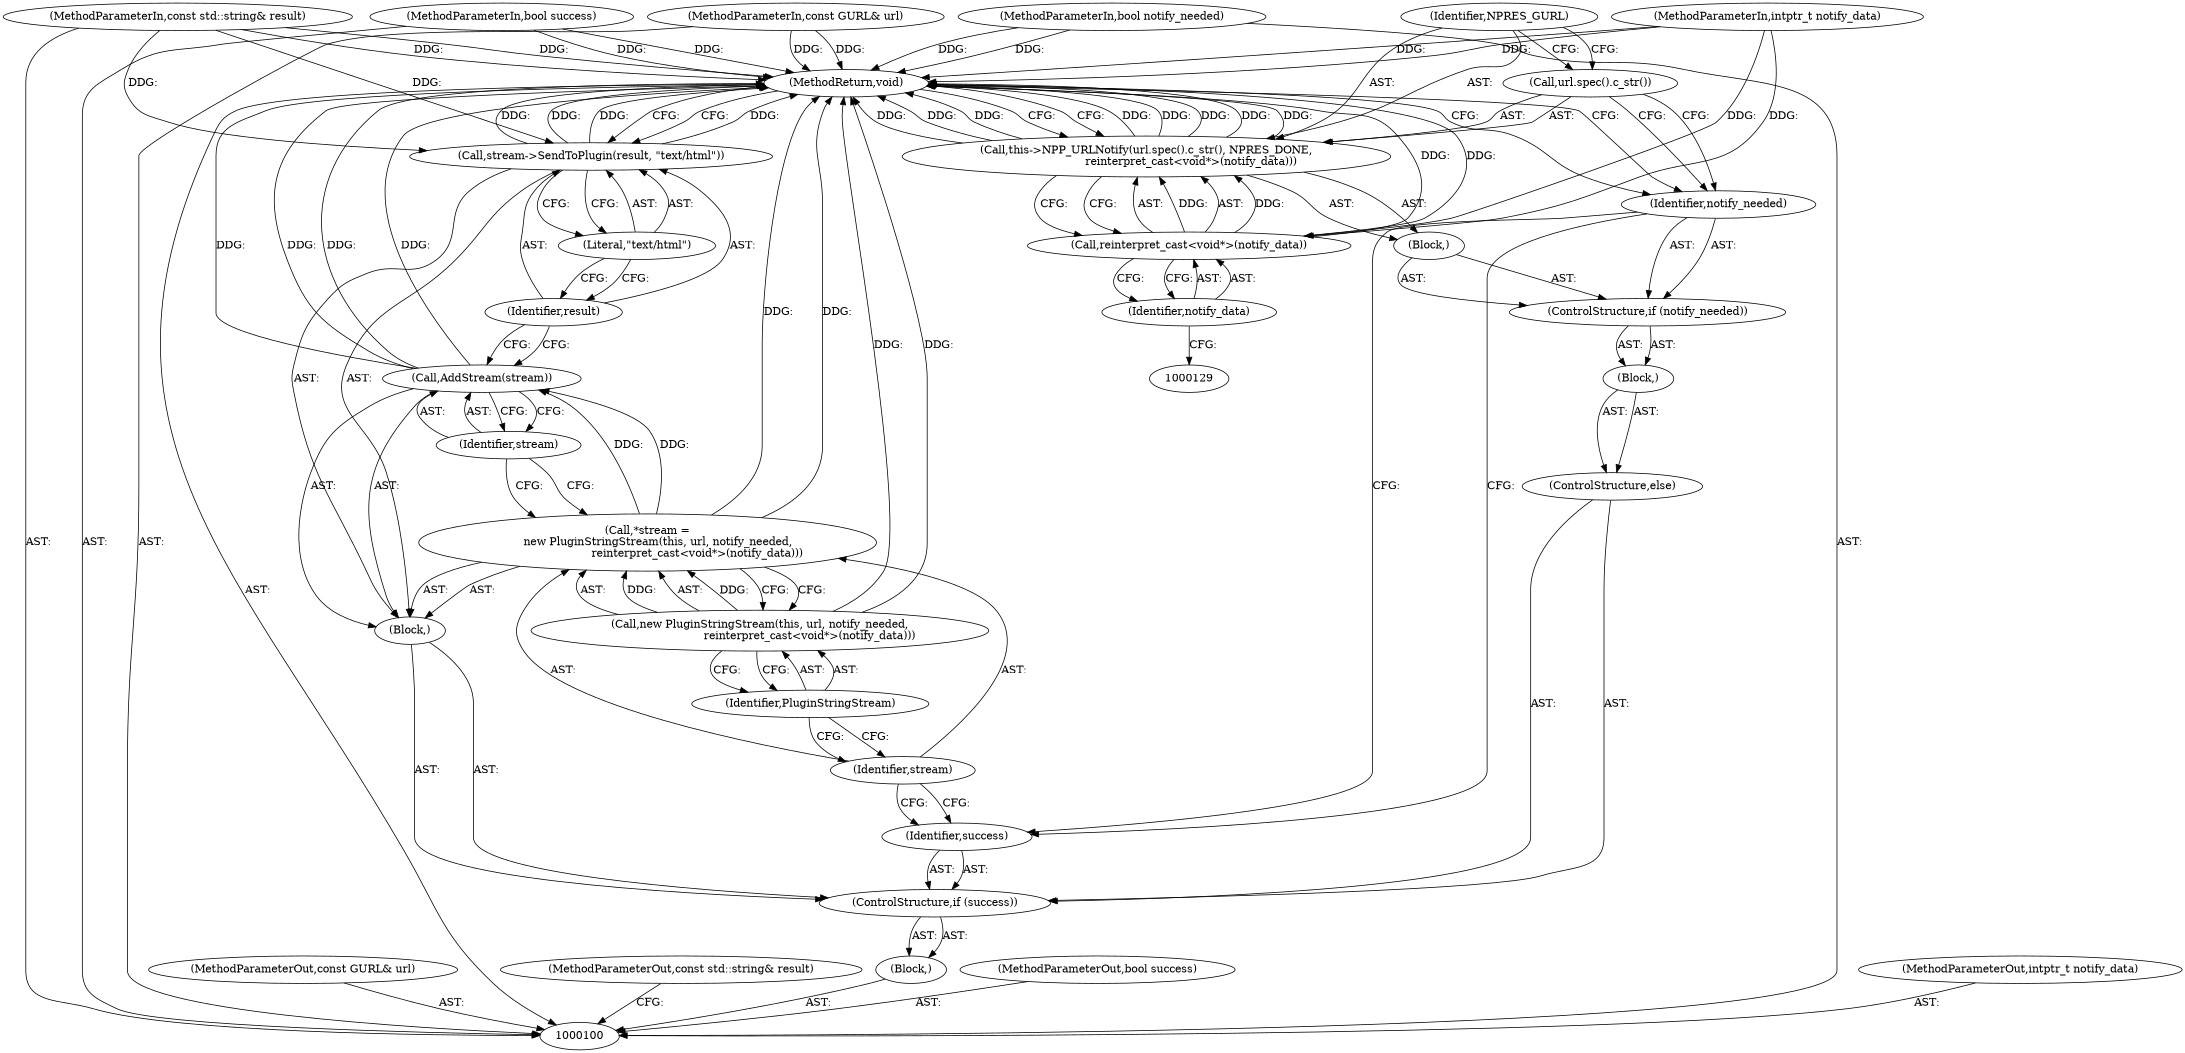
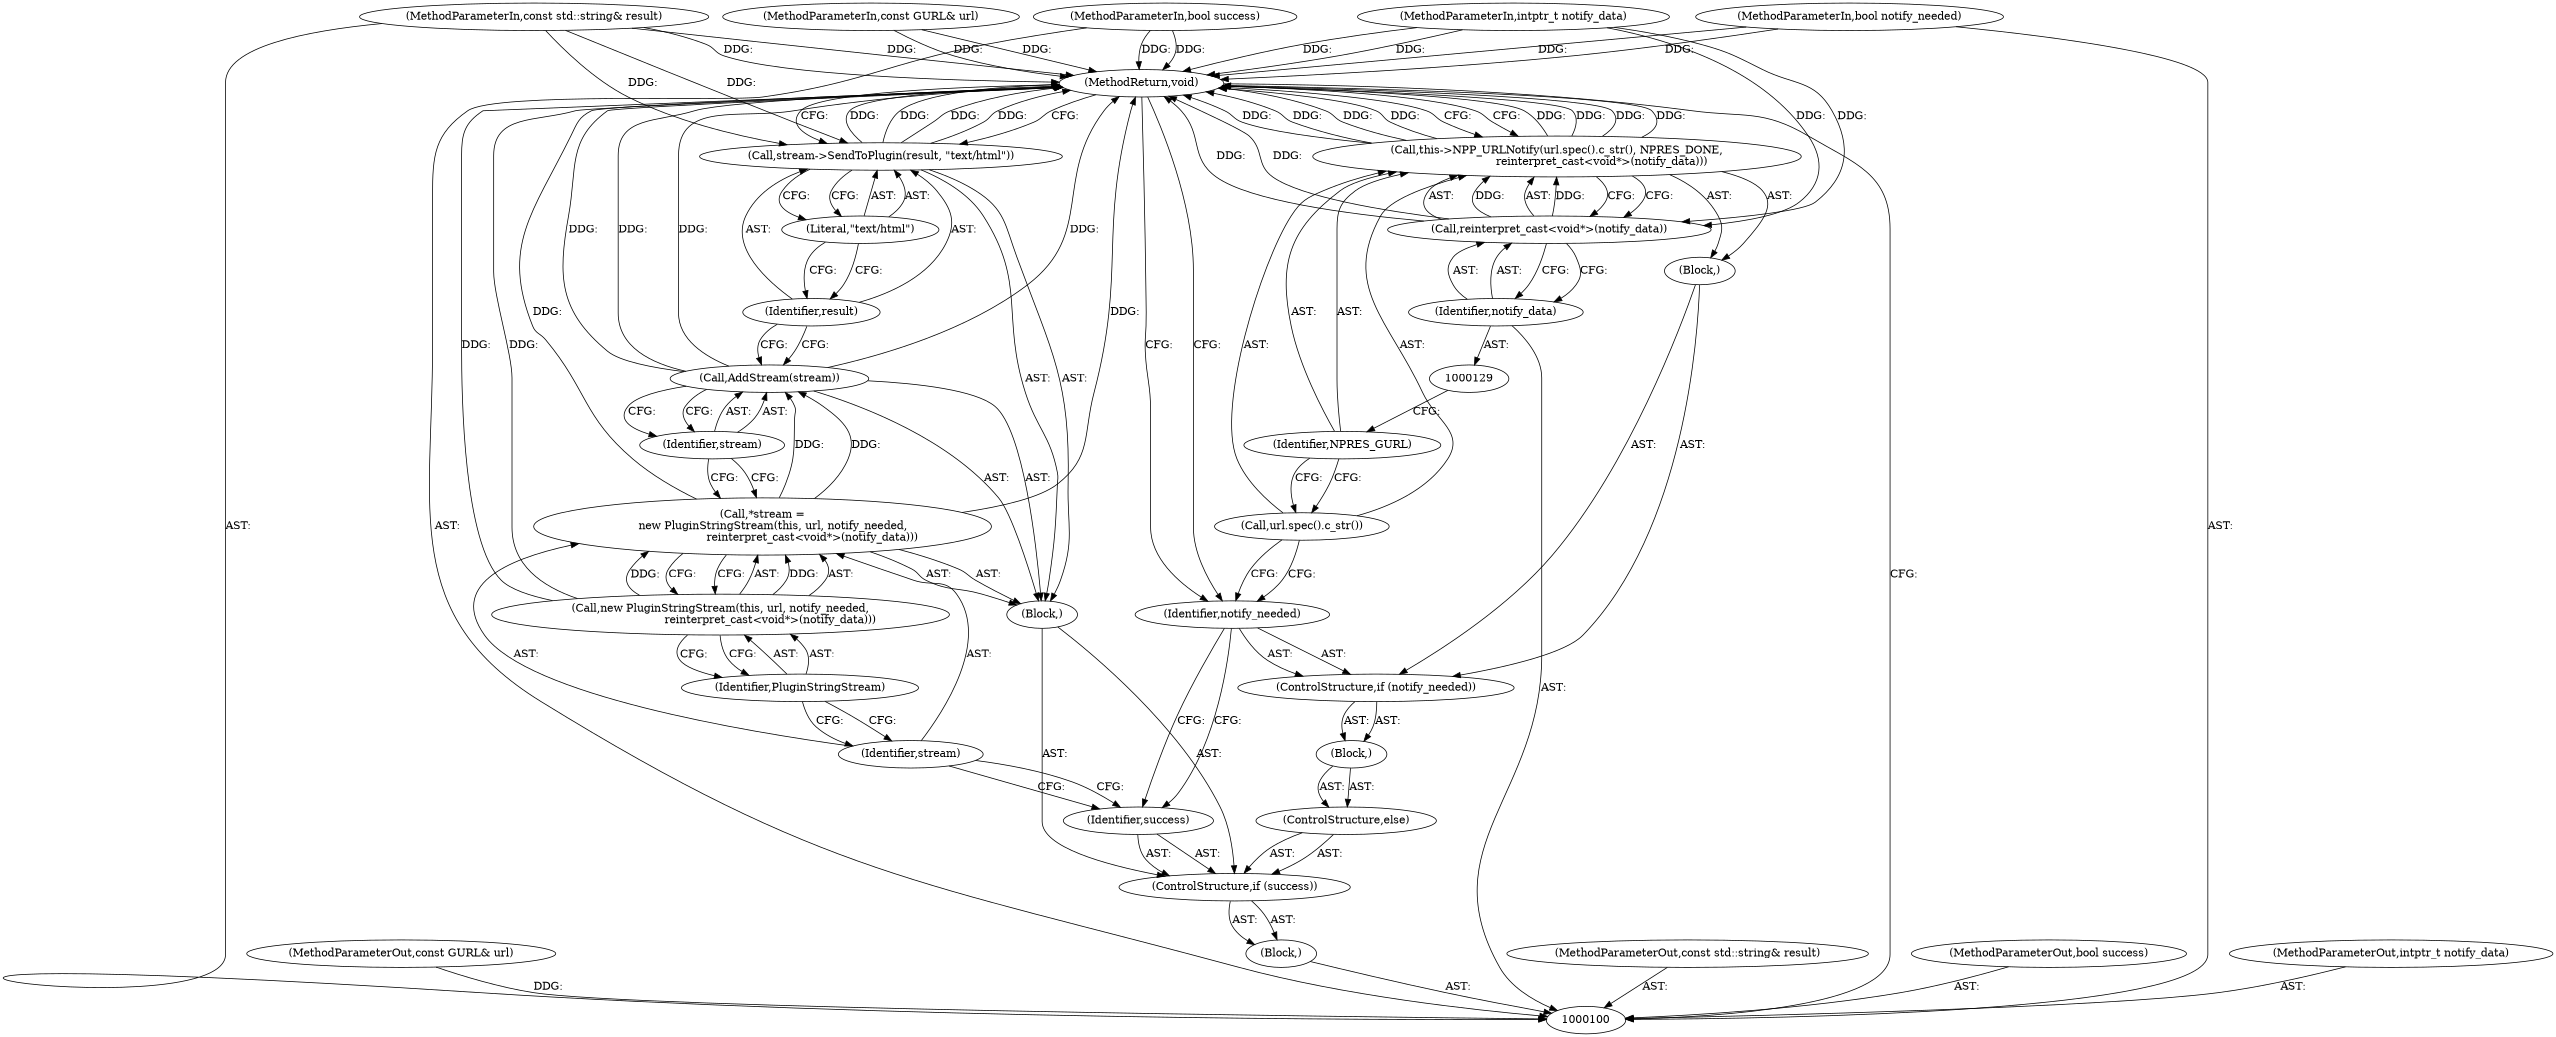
  digraph {
    n1 [label="(MethodReturn,void)"]
    n2 [label="(Call,stream->SendToPlugin(result, \"text/html\"))"]
    n3 [label="(Identifier,notify_needed)"]
    n4 [label="(Call,this->NPP_URLNotify(url.spec().c_str(), NPRES_DONE,\n                          reinterpret_cast<void*>(notify_data)))"]
    1000100
    n6 [label="(Block,)"]
    n7 [label="(Literal,\"text/html\")"]
    n8 [label="(ControlStructure,if (notify_needed))"]
    n9 [label="(Identifier,success)"]
    n10 [label="(Block,)"]
    n11 [label="(Call,reinterpret_cast<void*>(notify_data))"]
    n12 [label="(MethodParameterIn,const GURL& url)"]
    n13 [label="(MethodParameterOut,const GURL& url)"]
    n14 [label="(Identifier,stream)"]
    n15 [label="(Call,AddStream(stream))"]
    n16 [label="(Call,*stream =\n      new PluginStringStream(this, url, notify_needed,\n                             reinterpret_cast<void*>(notify_data)))"]
    n17 [label="(Call,new PluginStringStream(this, url, notify_needed,\n                             reinterpret_cast<void*>(notify_data)))"]
    n18 [label="(ControlStructure,if (success))"]
    n19 [label="(Identifier,result)"]
    n20 [label="(Block,)"]
    n21 [label="(ControlStructure,else)"]
    n22 [label="(Block,)"]
    n23 [label="(Call,url.spec().c_str())"]
    n24 [label="(Identifier,NPRES_GURL)"]
    n25 [label="(Identifier,notify_data)"]
    1000129
    n27 [label="(MethodParameterIn,const std::string& result)"]
    n28 [label="(MethodParameterOut,const std::string& result)"]
    n29 [label="(MethodParameterIn,bool success)"]
    n30 [label="(MethodParameterOut,bool success)"]
    n31 [label="(MethodParameterIn,bool notify_needed)"]
    n32 [label="(MethodParameterIn,intptr_t notify_data)"]
    n33 [label="(MethodParameterOut,intptr_t notify_data)"]
    n34 [label="(Identifier,PluginStringStream)"]
    n35 [label="(Identifier,stream)"]
    n1 -> n2 [label="CFG: "]
    n1 -> n2 [label="CFG: "]
    n1 -> n3 [label="CFG: "]
    n1 -> n3 [label="CFG: "]
    n1 -> n4 [label="CFG: "]
    n1 -> n4 [label="CFG: "]
-   n1 -> 1000100 [label="AST: "]
+   n1 -> 1000100 [label="CFG: "]
    n2 -> n1 [label="DDG: "]
    n2 -> n1 [label="DDG: "]
    n2 -> n1 [label="DDG: "]
    n2 -> n1 [label="DDG: "]
    n2 -> n6 [label="AST: "]
    n2 -> n6 [label="AST: "]
    n2 -> n7 [label="CFG: "]
    n2 -> n7 [label="CFG: "]
    n3 -> n8 [label="AST: "]
    n3 -> n8 [label="AST: "]
    n3 -> n9 [label="CFG: "]
    n3 -> n9 [label="CFG: "]
    n4 -> n1 [label="DDG: "]
    n4 -> n1 [label="DDG: "]
    n4 -> n1 [label="DDG: "]
    n4 -> n1 [label="DDG: "]
    n4 -> n1 [label="DDG: "]
    n4 -> n1 [label="DDG: "]
    n4 -> n1 [label="DDG: "]
    n4 -> n1 [label="DDG: "]
    n4 -> n10 [label="AST: "]
    n4 -> n10 [label="AST: "]
    n4 -> n11 [label="CFG: "]
    n4 -> n11 [label="CFG: "]
    n6 -> n18 [label="AST: "]
    n6 -> n18 [label="AST: "]
    n7 -> n2 [label="AST: "]
    n7 -> n2 [label="AST: "]
    n7 -> n19 [label="CFG: "]
    n7 -> n19 [label="CFG: "]
    n8 -> n20 [label="AST: "]
    n8 -> n20 [label="AST: "]
    n9 -> n18 [label="AST: "]
    n9 -> n18 [label="AST: "]
    n10 -> n8 [label="AST: "]
    n10 -> n8 [label="AST: "]
    n11 -> n1 [label="DDG: "]
    n11 -> n1 [label="DDG: "]
    n11 -> n4 [label="AST: "]
    n11 -> n4 [label="DDG: "]
    n11 -> n4 [label="AST: "]
    n11 -> n4 [label="DDG: "]
    n11 -> n25 [label="CFG: "]
    n11 -> n25 [label="CFG: "]
    n12 -> n1 [label="DDG: "]
    n12 -> n1 [label="DDG: "]
-   n12 -> 1000100 [label="AST: "]
-   n13 -> 1000100 [label="AST: "]
+   n25 -> 1000100 [label="AST: "]
+   n13 -> 1000100 [label="DDG: "]
    n14 -> n15 [label="AST: "]
    n14 -> n15 [label="AST: "]
    n14 -> n16 [label="CFG: "]
    n14 -> n16 [label="CFG: "]
    n15 -> n1 [label="DDG: "]
    n15 -> n1 [label="DDG: "]
    n15 -> n1 [label="DDG: "]
    n15 -> n1 [label="DDG: "]
    n15 -> n6 [label="AST: "]
    n15 -> n6 [label="AST: "]
    n15 -> n14 [label="CFG: "]
    n15 -> n14 [label="CFG: "]
    n16 -> n1 [label="DDG: "]
    n16 -> n1 [label="DDG: "]
    n16 -> n6 [label="AST: "]
    n16 -> n6 [label="AST: "]
    n16 -> n15 [label="DDG: "]
    n16 -> n15 [label="DDG: "]
    n16 -> n17 [label="CFG: "]
    n16 -> n17 [label="CFG: "]
    n17 -> n1 [label="DDG: "]
    n17 -> n1 [label="DDG: "]
    n17 -> n16 [label="AST: "]
    n17 -> n16 [label="DDG: "]
    n17 -> n16 [label="AST: "]
    n17 -> n16 [label="DDG: "]
    n17 -> n34 [label="CFG: "]
    n17 -> n34 [label="CFG: "]
    n18 -> n22 [label="AST: "]
    n18 -> n22 [label="AST: "]
    n19 -> n2 [label="AST: "]
    n19 -> n2 [label="AST: "]
    n19 -> n15 [label="CFG: "]
    n19 -> n15 [label="CFG: "]
    n20 -> n21 [label="AST: "]
    n20 -> n21 [label="AST: "]
    n21 -> n18 [label="AST: "]
    n21 -> n18 [label="AST: "]
    n22 -> 1000100 [label="AST: "]
    n23 -> n3 [label="CFG: "]
    n23 -> n3 [label="CFG: "]
    n23 -> n4 [label="AST: "]
    n23 -> n4 [label="AST: "]
    n24 -> n4 [label="AST: "]
    n24 -> n4 [label="AST: "]
    n24 -> n23 [label="CFG: "]
    n24 -> n23 [label="CFG: "]
    n25 -> n11 [label="AST: "]
    n25 -> n11 [label="AST: "]
-   n25 -> 1000129 [label="CFG: "]
+   n25 -> 1000129 [label="AST: "]
+   1000129 -> n24 [label="CFG: "]
    n27 -> n1 [label="DDG: "]
    n27 -> n1 [label="DDG: "]
    n27 -> n2 [label="DDG: "]
    n27 -> n2 [label="DDG: "]
    n27 -> 1000100 [label="AST: "]
-   n28 -> 1000100 [label="CFG: "]
+   n28 -> 1000100 [label="AST: "]
    n29 -> n1 [label="DDG: "]
    n29 -> n1 [label="DDG: "]
    n29 -> 1000100 [label="AST: "]
    n30 -> 1000100 [label="AST: "]
    n31 -> n1 [label="DDG: "]
    n31 -> n1 [label="DDG: "]
    n31 -> 1000100 [label="AST: "]
    n32 -> n1 [label="DDG: "]
    n32 -> n1 [label="DDG: "]
    n32 -> n11 [label="DDG: "]
    n32 -> n11 [label="DDG: "]
    n33 -> 1000100 [label="AST: "]
    n34 -> n17 [label="AST: "]
    n34 -> n17 [label="AST: "]
    n34 -> n35 [label="CFG: "]
    n34 -> n35 [label="CFG: "]
    n35 -> n9 [label="CFG: "]
    n35 -> n9 [label="CFG: "]
    n35 -> n16 [label="AST: "]
    n35 -> n16 [label="AST: "]
  }
